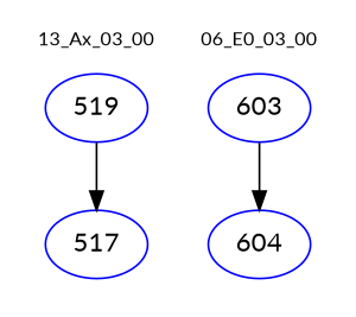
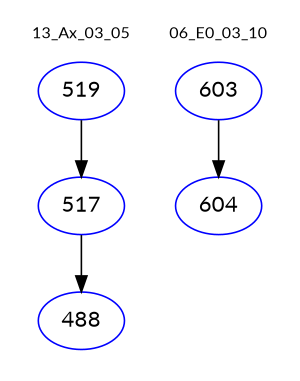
  digraph {
    fontname=Lato
    node [color=blue fontname=Lato]
    edge [color=black fontname=Lato]
    n1 [label=517]
+   n2 [label=488]
    n3 [label=519]
    n4 [label=603]
    n5 [label=604]
    subgraph cluster_1 {
      color=white
      fontsize=10
-     label="13_Ax_03_00"
+     label="13_Ax_03_05"
      n1
+     n2
      n3
    }
    subgraph cluster_2 {
      color=white
      fontsize=10
-     label="06_E0_03_00"
+     label="06_E0_03_10"
      n4
      n5
    }
+   n1 -> n2
    n3 -> n1
    n4 -> n5
  }
